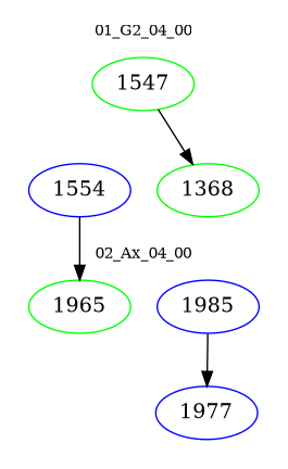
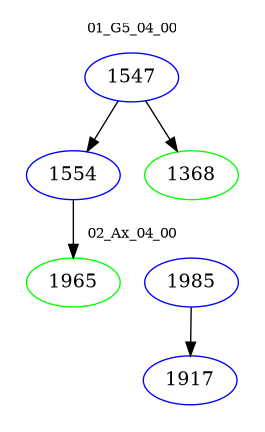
  digraph {
    node [color=blue]
    edge [color=black]
    n1 [label=1985]
    n2 [color=green label=1965]
-   n3 [label=1977]
-   n4 [color=green label=1547]
+   n3 [label=1917]
+   n4 [label=1547]
    n5 [label=1554]
    n6 [color=green label=1368]
    subgraph cluster_1 {
      color=white
      fontsize=10
      label="02_Ax_04_00"
      n1
      n2
      n3
    }
    subgraph cluster_2 {
      color=white
      fontsize=10
-     label="01_G2_04_00"
+     label="01_G5_04_00"
      n4
      n5
      n6
    }
    n1 -> n3
+   n4 -> n5
    n4 -> n6
    n5 -> n2
  }
